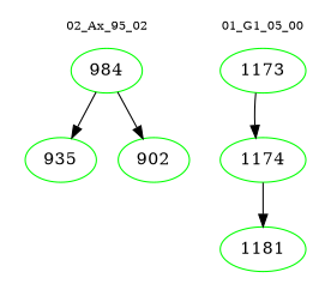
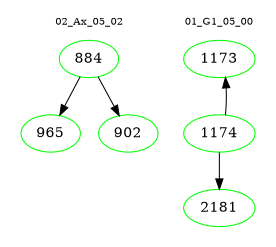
  digraph {
    node [color=green]
    edge [color=black]
-   n1 [label=984]
-   n2 [label=935]
+   n1 [label=884]
+   n2 [label=965]
    n3 [label=902]
    n4 [label=1173]
-   n5 [label=1181]
+   n5 [label=2181]
    n6 [label=1174]
    subgraph cluster_1 {
      color=white
      fontsize=10
-     label="02_Ax_95_02"
+     label="02_Ax_05_02"
      n1
      n2
      n3
    }
    subgraph cluster_2 {
      color=white
      fontsize=10
      label="01_G1_05_00"
      n4
      n5
      n6
    }
    n1 -> n2
    n1 -> n3
-   n4 -> n6
+   n6 -> n4
    n6 -> n5
  }
